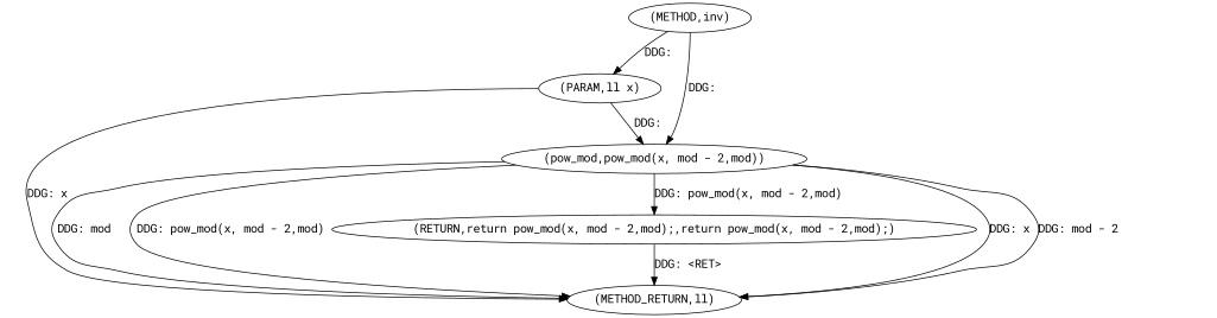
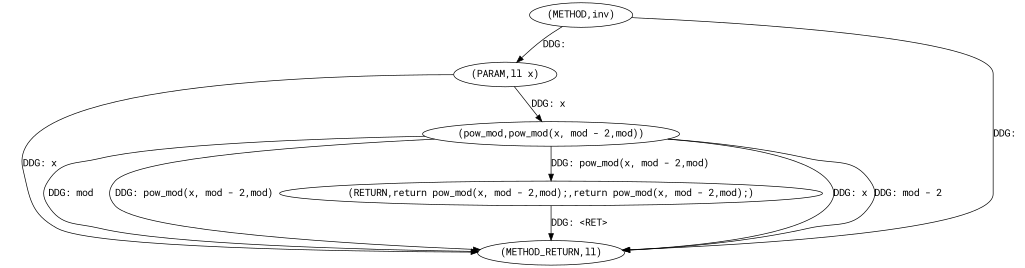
  digraph {
    fontname="Roboto Mono"
    node [fontname="Roboto Mono"]
    edge [fontname="Roboto Mono"]
    n1 [label="(METHOD,inv)"]
    n2 [label="(PARAM,ll x)"]
    n3 [label="(pow_mod,pow_mod(x, mod - 2,mod))"]
    n4 [label="(METHOD_RETURN,ll)"]
    n5 [label="(RETURN,return pow_mod(x, mod - 2,mod);,return pow_mod(x, mod - 2,mod);)"]
    n1 -> n2 [label="DDG: "]
-   n1 -> n3 [label="DDG: "]
-   n2 -> n3 [label="DDG: "]
+   n1 -> n4 [label="DDG: "]
+   n2 -> n3 [label="DDG: x"]
    n2 -> n4 [label="DDG: x"]
    n3 -> n4 [label="DDG: x"]
    n3 -> n4 [label="DDG: mod - 2"]
    n3 -> n4 [label="DDG: mod"]
    n3 -> n4 [label="DDG: pow_mod(x, mod - 2,mod)"]
    n3 -> n5 [label="DDG: pow_mod(x, mod - 2,mod)"]
    n5 -> n4 [label="DDG: <RET>"]
  }
